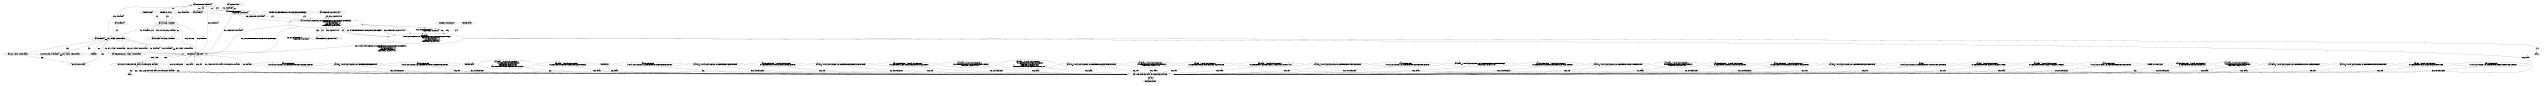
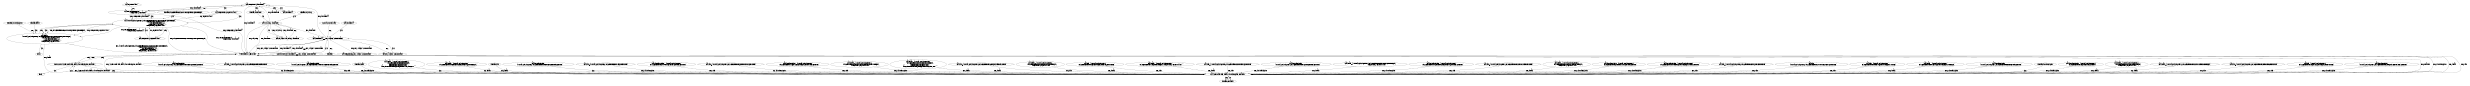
  digraph {
    n1 [label="(Call,UTF8ToUTF16(dns_names[i]))"]
    n2 [label="(Call,net::EscapeForHTML(\n                                         UTF8ToUTF16(dns_names[i])))"]
    n3 [label="(Call,dns_names[i])"]
    n4 [label="(MethodReturn,SSLErrorInfo)"]
-   n5 [label="(Identifier,dns_net)"]
+   n5 [label="(Identifier,dns_names)"]
    n6 [label="(Call,l10n_util::GetStringFUTF16(IDS_CERT_ERROR_COMMON_NAME_INVALID_DETAILS,\n                                      UTF8ToUTF16(request_url.host()),\n                                     net::EscapeForHTML(\n                                         UTF8ToUTF16(dns_names[i])),\n                                      UTF8ToUTF16(request_url.host())))"]
    n7 [label="(Return,return SSLErrorInfo(title, details, short_description, extra_info);)"]
    n8 [label="(Call,dns_names[i] == cert->subject().common_name)"]
    n9 [label="(Call,UTF8ToUTF16(cert->subject().common_name))"]
    n10 [label="(Call,cert->subject().common_name)"]
    n11 [label="(ControlStructure,if (dns_names[i] == cert->subject().common_name))"]
    n12 [label="(Identifier,i)"]
    n13 [label="(Call,std::string> dns_names)"]
    n14 [label="(Call,std::vector<std::string> dns_names)"]
    n15 [label="(Call,details =\n           l10n_util::GetStringFUTF16(IDS_CERT_ERROR_COMMON_NAME_INVALID_DETAILS,\n                                      UTF8ToUTF16(request_url.host()),\n                                     net::EscapeForHTML(\n                                         UTF8ToUTF16(dns_names[i])),\n                                      UTF8ToUTF16(request_url.host())))"]
    n16 [label="(Call,UTF8ToUTF16(request_url.host()))"]
    n17 [label="(Call,SSLErrorInfo(title, details, short_description, extra_info))"]
    n18 [label="(Block,)"]
    n19 [label="(Identifier,extra_info)"]
    n20 [label="(Block,)"]
    n21 [label="(Call,short_description =\n            l10n_util::GetStringUTF16(IDS_CERT_ERROR_NOT_YET_VALID_DESCRIPTION))"]
    n22 [label="(Call,title = l10n_util::GetStringUTF16(IDS_CERT_ERROR_EXPIRED_TITLE))"]
-   n23 [label="(Identifier,IDS_CERT_ERROR_COMMON_NAME_INVALID_DETAILS)"]
+   n23 [label="(Identifier,IDS_CERT_ERRORS_COMMON_NAME_INVALID_DETAILS)"]
    n24 [label="(Call,short_description =\n          l10n_util::GetStringUTF16(IDS_CERT_ERROR_UNKNOWN_ERROR_DESCRIPTION))"]
    n25 [label="(Identifier,details)"]
    n26 [label="(Call,details = l10n_util::GetStringFUTF16(\n            IDS_CERT_ERROR_EXPIRED_DETAILS,\n            UTF8ToUTF16(request_url.host()),\n            UTF8ToUTF16(request_url.host()),\n            base::TimeFormatFriendlyDateAndTime(base::Time::Now())))"]
    n27 [label="(Call,details = l10n_util::GetStringUTF16(\n          IDS_CERT_ERROR_UNABLE_TO_CHECK_REVOCATION_DETAILS))"]
    n28 [label="(Identifier,title)"]
    n29 [label="(Identifier,short_description)"]
    n30 [label="(Call,short_description =\n          l10n_util::GetStringUTF16(IDS_CERT_ERROR_REVOKED_CERT_DESCRIPTION))"]
    n31 [label="(Call,title = l10n_util::GetStringUTF16(IDS_CERT_ERROR_WEAK_KEY_TITLE))"]
    n32 [label="(Call,short_description = l10n_util::GetStringUTF16(\n           IDS_CERT_ERROR_COMMON_NAME_INVALID_DESCRIPTION))"]
    n33 [label="(Call,title = l10n_util::GetStringUTF16(IDS_CERT_ERROR_AUTHORITY_INVALID_TITLE))"]
    n34 [label="(Call,short_description = l10n_util::GetStringUTF16(\n          IDS_CERT_ERROR_WEAK_SIGNATURE_ALGORITHM_DESCRIPTION))"]
    n35 [label="(Call,details = l10n_util::GetStringFUTF16(\n          IDS_CERT_ERROR_WEAK_SIGNATURE_ALGORITHM_DETAILS,\n          UTF8ToUTF16(request_url.host())))"]
    n36 [label="(ControlStructure,break;)"]
    n37 [label="(Call,details = l10n_util::GetStringFUTF16(\n            IDS_CERT_ERROR_NOT_YET_VALID_DETAILS,\n            UTF8ToUTF16(request_url.host()),\n            UTF8ToUTF16(request_url.host()),\n            base::TimeFormatFriendlyDateAndTime(base::Time::Now())))"]
    n38 [label="(Identifier,std::string)"]
    n39 [label="(Call,title = l10n_util::GetStringUTF16(IDS_CERT_ERROR_CONTAINS_ERRORS_TITLE))"]
    n40 [label="(Call,details = l10n_util::GetStringFUTF16(\n          IDS_CERT_ERROR_AUTHORITY_INVALID_DETAILS,\n          UTF8ToUTF16(request_url.host())))"]
    n41 [label="(Call,title = l10n_util::GetStringUTF16(\n          IDS_CERT_ERROR_UNABLE_TO_CHECK_REVOCATION_TITLE))"]
    n42 [label="(Call,request_url.host())"]
    n43 [label="(Call,details = l10n_util::GetStringFUTF16(\n          IDS_CERT_ERROR_WEAK_KEY_DETAILS, UTF8ToUTF16(request_url.host())))"]
    n44 [label="(Call,title = l10n_util::GetStringUTF16(IDS_CERT_ERROR_NOT_YET_VALID_TITLE))"]
    n45 [label="(Identifier,details)"]
    n46 [label="(Call,short_description =\n          l10n_util::GetStringUTF16(IDS_CERT_ERROR_INVALID_CERT_DESCRIPTION))"]
    n47 [label="(Call,details = l10n_util::GetStringFUTF16(IDS_CERT_ERROR_REVOKED_CERT_DETAILS,\n                                           UTF8ToUTF16(request_url.host())))"]
    n48 [label="(Call,short_description = l10n_util::GetStringUTF16(\n          IDS_CERT_ERROR_UNABLE_TO_CHECK_REVOCATION_DESCRIPTION))"]
    n49 [label="(Call,title = l10n_util::GetStringUTF16(IDS_CERT_ERROR_UNKNOWN_ERROR_TITLE))"]
    n50 [label="(Call,UTF8ToUTF16(request_url.host()))"]
    n51 [label="(Call,dns_names[i])"]
    n52 [label="(Call,details = l10n_util::GetStringFUTF16(\n          IDS_CERT_ERROR_CONTAINS_ERRORS_DETAILS,\n          UTF8ToUTF16(request_url.host())))"]
    n53 [label="(Call,short_description = l10n_util::GetStringUTF16(\n          IDS_CERT_ERROR_AUTHORITY_INVALID_DESCRIPTION))"]
    n54 [label="(Call,short_description = l10n_util::GetStringUTF16(\n          IDS_CERT_ERROR_NO_REVOCATION_MECHANISM_DESCRIPTION))"]
    n55 [label="(Call,title = l10n_util::GetStringUTF16(IDS_CERT_ERROR_INVALID_CERT_TITLE))"]
    n56 [label="(Call,title =\n          l10n_util::GetStringUTF16(IDS_CERT_ERROR_COMMON_NAME_INVALID_TITLE))"]
    n57 [label="(Call,title = l10n_util::GetStringUTF16(\n          IDS_CERT_ERROR_NO_REVOCATION_MECHANISM_TITLE))"]
    n58 [label="(Call,details = l10n_util::GetStringUTF16(\n          IDS_CERT_ERROR_NO_REVOCATION_MECHANISM_DETAILS))"]
    n59 [label="(Call,short_description =\n            l10n_util::GetStringUTF16(IDS_CERT_ERROR_EXPIRED_DESCRIPTION))"]
    n60 [label="(Identifier,short_description)"]
    n61 [label="(Call,short_description = l10n_util::GetStringUTF16(\n          IDS_CERT_ERROR_WEAK_KEY_DESCRIPTION))"]
    n62 [label="(Call,details = l10n_util::GetStringFUTF16(\n          IDS_CERT_ERROR_INVALID_CERT_DETAILS,\n          UTF8ToUTF16(request_url.host())))"]
    n63 [label="(Call,details = l10n_util::GetStringUTF16(IDS_CERT_ERROR_UNKNOWN_ERROR_DETAILS))"]
    n64 [label="(Call,title = l10n_util::GetStringUTF16(IDS_CERT_ERROR_REVOKED_CERT_TITLE))"]
    n65 [label="(Call,title = l10n_util::GetStringUTF16(\n          IDS_CERT_ERROR_WEAK_SIGNATURE_ALGORITHM_TITLE))"]
    n66 [label="(Call,short_description =\n          l10n_util::GetStringUTF16(IDS_CERT_ERROR_CONTAINS_ERRORS_DESCRIPTION))"]
    n1 -> n2 [label="AST: "]
    n1 -> n2 [label="DDG: dns_names[i]"]
    n1 -> n3 [label="CFG: "]
    n1 -> n4 [label="DDG: dns_names[i]"]
    n1 -> n5 [label="CFG: "]
    n2 -> n1 [label="UTF: "]
    n2 -> n4 [label="DDG: UTF8ToUTF16(dns_names[i])"]
    n2 -> n6 [label="AST: "]
    n2 -> n6 [label="DDG: UTF8ToUTF16(dns_names[i])"]
    n3 -> n1 [label="AST: "]
    n4 -> n7 [label="CFG: "]
    n5 -> n13 [label="AST: "]
    n6 -> n4 [label="DDG: IDS_CERT_ERROR_COMMON_NAME_INVALID_DETAILS"]
    n6 -> n4 [label="DDG: net::EscapeForHTML(\n                                         UTF8ToUTF16(dns_names[i]))"]
    n6 -> n15 [label="AST: "]
    n6 -> n15 [label="DDG: IDS_CERT_ERROR_COMMON_NAME_INVALID_DETAILS"]
    n6 -> n15 [label="DDG: UTF8ToUTF16(request_url.host())"]
    n6 -> n15 [label="DDG: net::EscapeForHTML(\n                                         UTF8ToUTF16(dns_names[i]))"]
    n6 -> n16 [label="CFG: "]
    n7 -> n4 [label="DDG: <RET>"]
    n7 -> n17 [label="CFG: "]
    n7 -> n20 [label="AST: "]
    n8 -> n1 [label="DDG: dns_names[i]"]
    n8 -> n4 [label="DDG: dns_names[i]"]
    n8 -> n4 [label="DDG: dns_names[i] == cert->subject().common_name"]
    n8 -> n4 [label="DDG: cert->subject().common_name"]
    n8 -> n9 [label="DDG: cert->subject().common_name"]
    n8 -> n10 [label="CFG: "]
    n8 -> n11 [label="AST: "]
    n8 -> n12 [label="CFG: "]
-   n10 -> n36 [label="AST: "]
+   n10 -> n8 [label="AST: "]
    n13 -> n1 [label="DDG: names_names"]
    n13 -> n4 [label="DDG: std::string"]
    n13 -> n4 [label="DDG: dns_names"]
-   n13 -> n8 [label="DDG: string_names"]
+   n13 -> n8 [label="DDG: dns_names"]
    n13 -> n14 [label="AST: "]
    n13 -> n14 [label="DDG: std::string"]
    n13 -> n14 [label="DDG: dns_names"]
    n14 -> n13 [label="CFG: "]
    n15 -> n4 [label="DDG: l10n_util::GetStringFUTF16(IDS_CERT_ERROR_COMMON_NAME_INVALID_DETAILS,\n                                      UTF8ToUTF16(request_url.host()),\n                                     net::EscapeForHTML(\n                                         UTF8ToUTF16(dns_names[i])),\n                                      UTF8ToUTF16(request_url.host()))"]
    n15 -> n6 [label="CFG: "]
    n15 -> n17 [label="DDG: details"]
    n15 -> n18 [label="AST: "]
    n16 -> n6 [label="AST: "]
    n16 -> n6 [label="DDG: request_url.host()"]
    n17 -> n4 [label="DDG: short_description"]
    n17 -> n4 [label="DDG: details"]
    n17 -> n4 [label="DDG: title"]
    n17 -> n4 [label="DDG: SSLErrorInfo(title, details, short_description, extra_info)"]
    n17 -> n4 [label="DDG: extra_info"]
    n17 -> n7 [label="AST: "]
    n17 -> n7 [label="DDG: SSLErrorInfo(title, details, short_description, extra_info)"]
    n17 -> n19 [label="CFG: "]
    n19 -> n17 [label="AST: "]
    n21 -> n17 [label="DDG: short_description"]
    n22 -> n17 [label="DDG: title"]
    n23 -> n6 [label="AST: "]
    n24 -> n17 [label="DDG: short_description"]
    n25 -> n17 [label="AST: "]
    n26 -> n17 [label="DDG: details"]
    n27 -> n17 [label="DDG: details"]
    n28 -> n17 [label="AST: "]
    n29 -> n15 [label="CFG: "]
    n30 -> n17 [label="DDG: short_description"]
    n31 -> n17 [label="DDG: title"]
    n32 -> n17 [label="DDG: short_description"]
    n33 -> n17 [label="DDG: title"]
    n34 -> n17 [label="DDG: short_description"]
    n35 -> n17 [label="DDG: details"]
    n36 -> n8 [label="CFG: "]
    n37 -> n17 [label="DDG: details"]
    n38 -> n13 [label="AST: "]
    n39 -> n17 [label="DDG: title"]
    n40 -> n17 [label="DDG: details"]
    n41 -> n17 [label="DDG: title"]
    n42 -> n2 [label="CFG: "]
    n43 -> n17 [label="DDG: details"]
    n44 -> n17 [label="DDG: title"]
    n45 -> n15 [label="AST: "]
    n46 -> n17 [label="DDG: short_description"]
    n47 -> n17 [label="DDG: details"]
    n48 -> n17 [label="DDG: short_description"]
    n49 -> n17 [label="DDG: title"]
    n50 -> n6 [label="AST: "]
    n50 -> n6 [label="DDG: request_url.host()"]
    n51 -> n8 [label="AST: "]
    n52 -> n17 [label="DDG: details"]
    n53 -> n17 [label="DDG: short_description"]
    n54 -> n17 [label="DDG: short_description"]
    n55 -> n17 [label="DDG: title"]
    n56 -> n17 [label="DDG: title"]
    n57 -> n17 [label="DDG: title"]
    n58 -> n17 [label="DDG: details"]
    n59 -> n17 [label="DDG: short_description"]
    n60 -> n17 [label="AST: "]
    n61 -> n17 [label="DDG: short_description"]
    n62 -> n17 [label="DDG: details"]
    n63 -> n17 [label="DDG: details"]
    n64 -> n17 [label="DDG: title"]
    n65 -> n17 [label="DDG: title"]
    n66 -> n17 [label="DDG: short_description"]
  }
